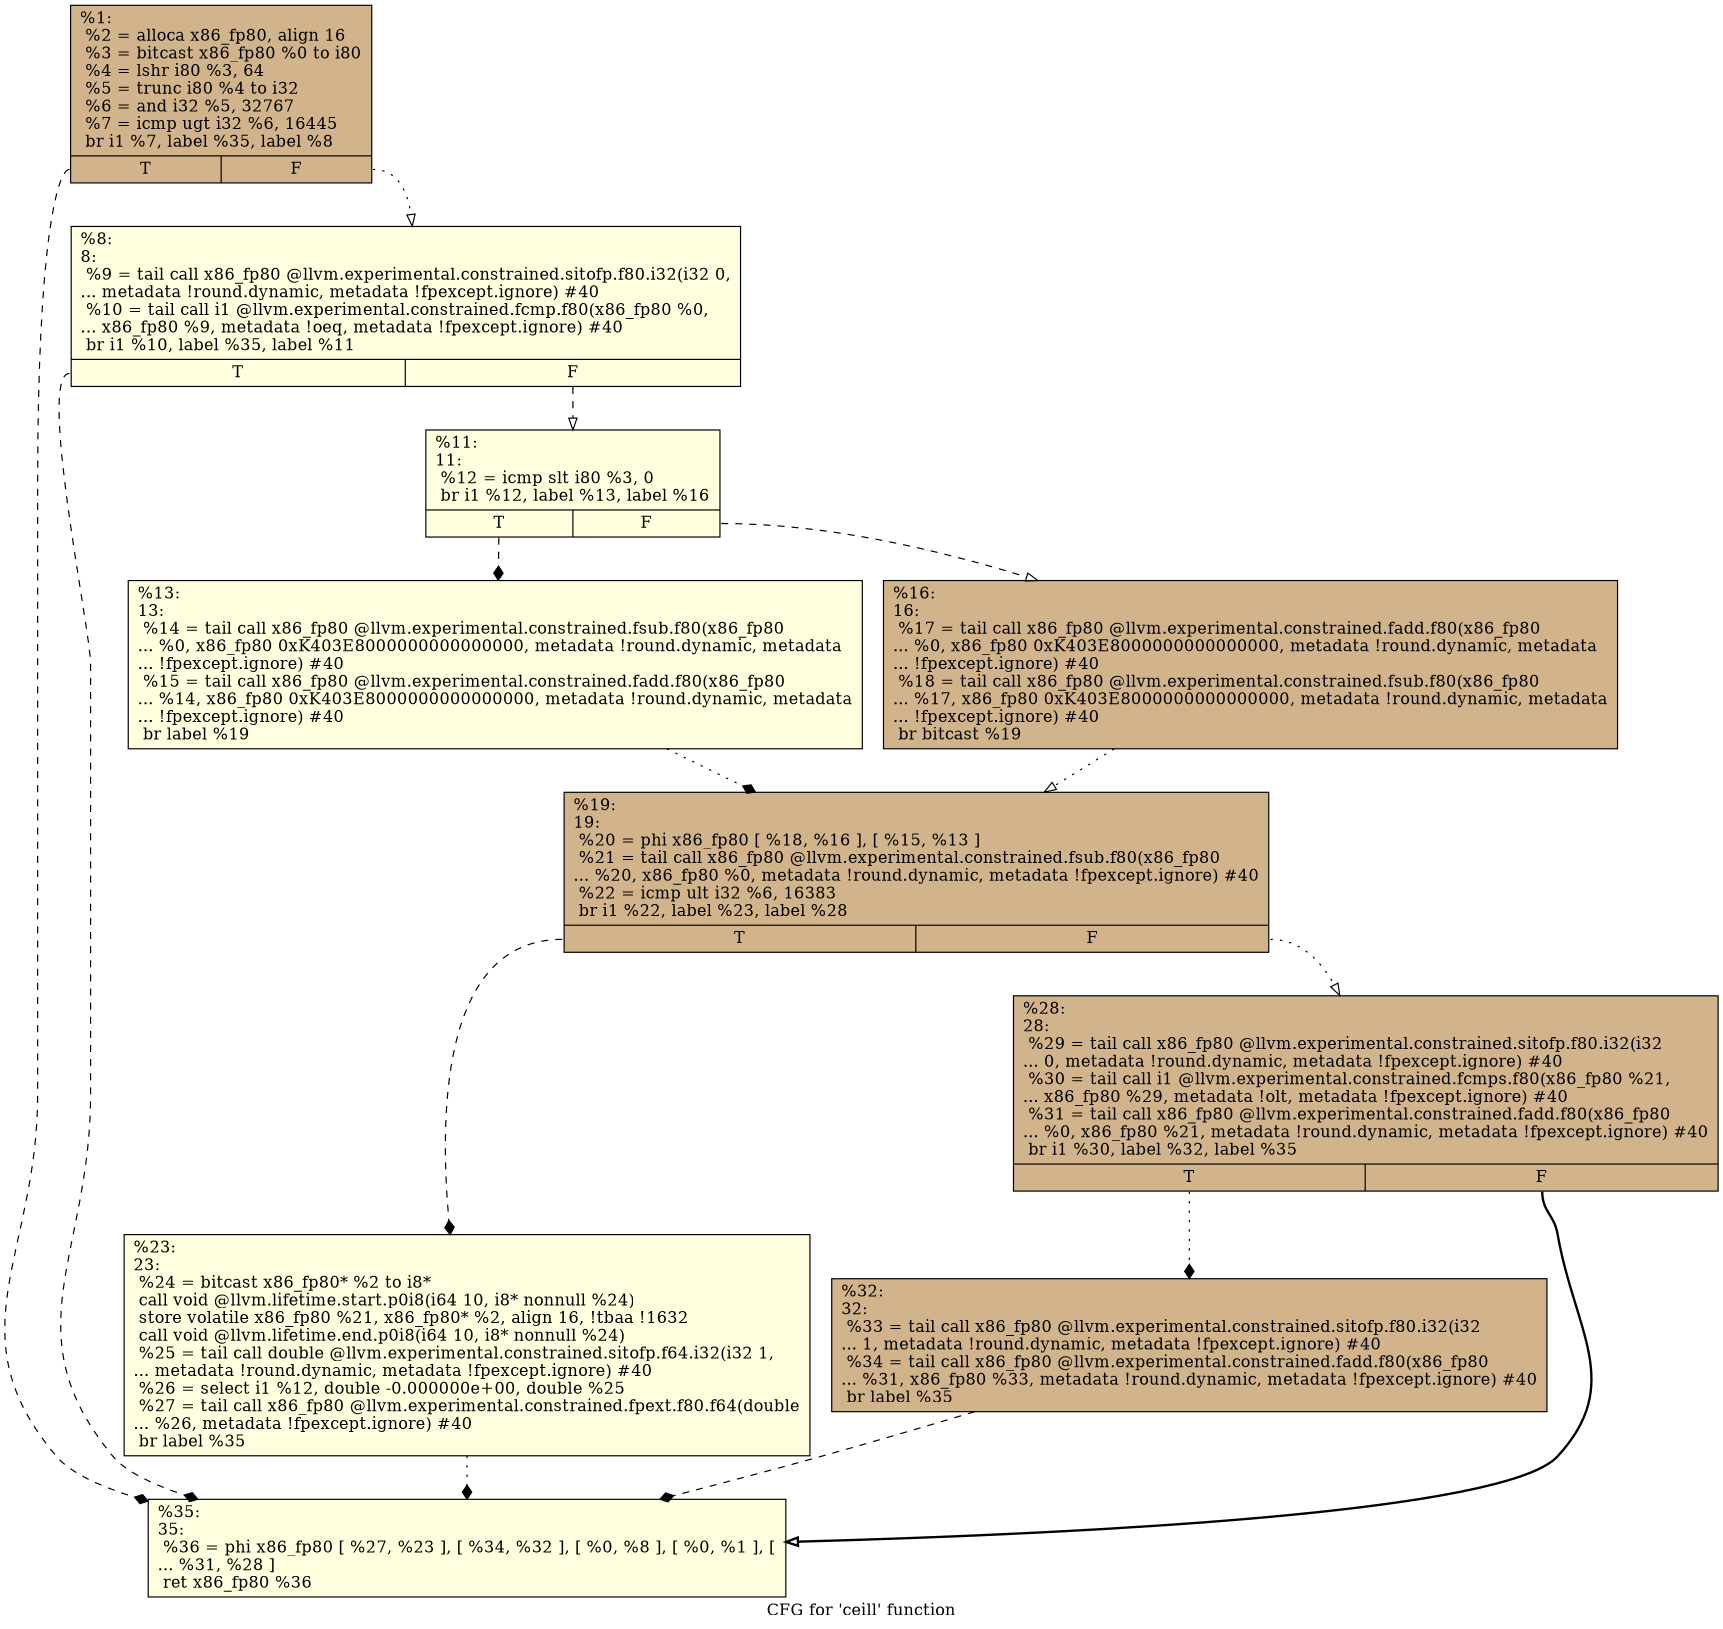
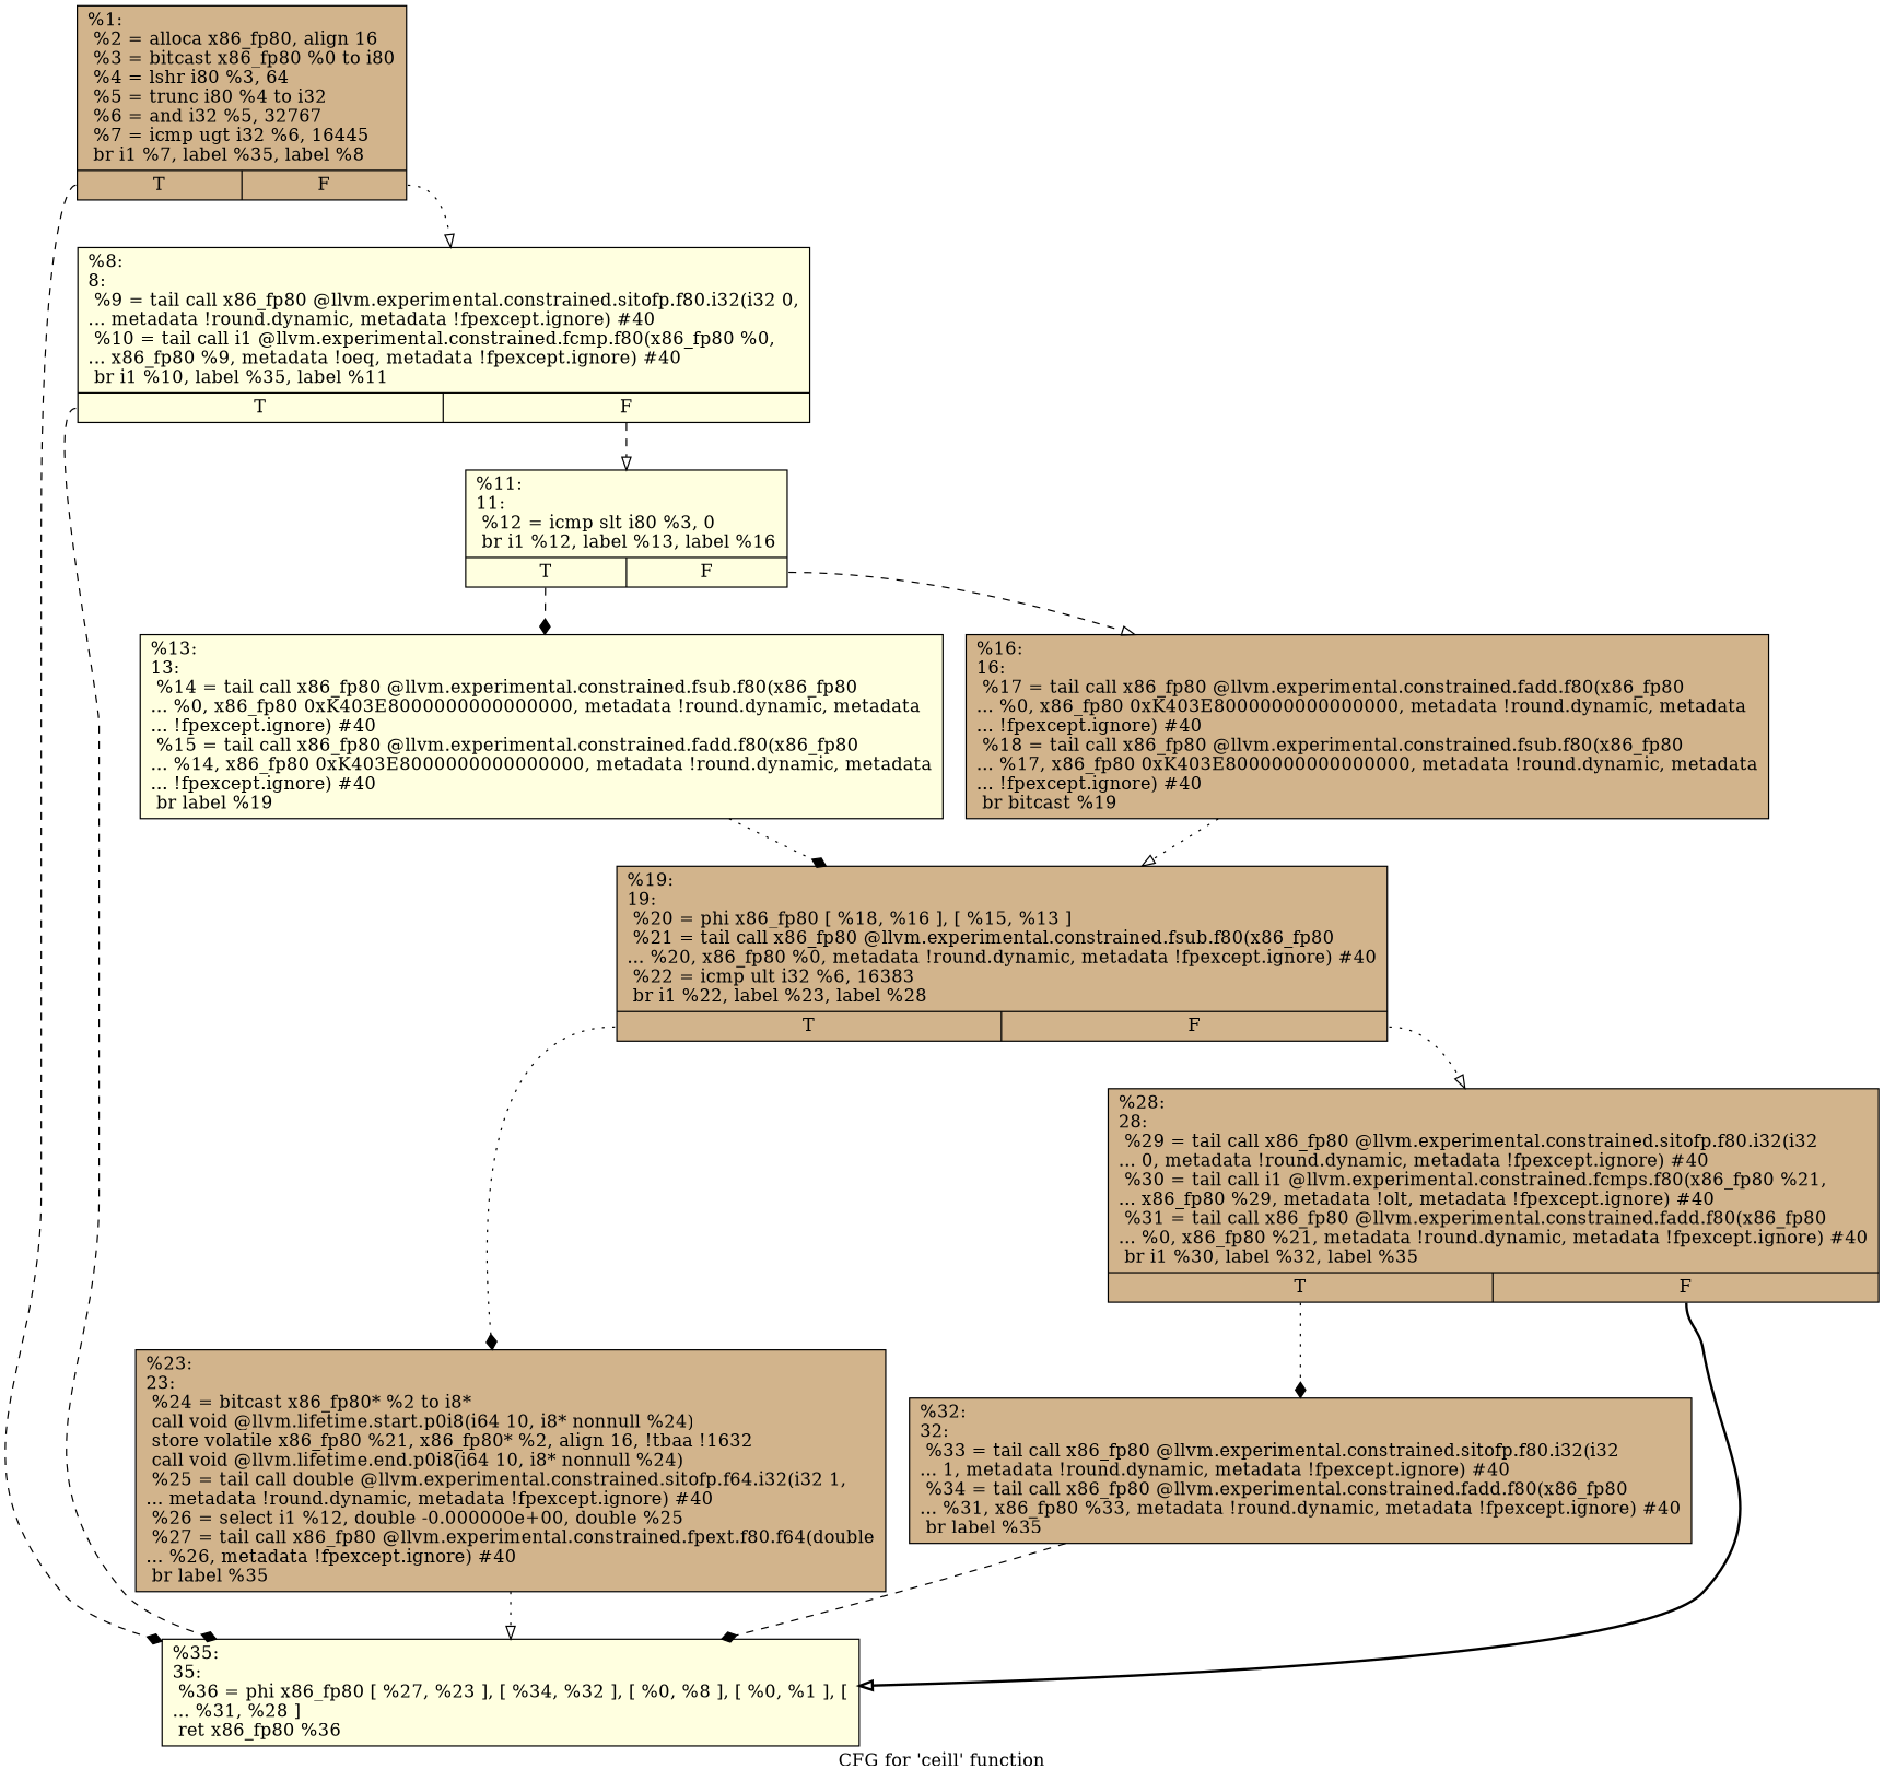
  digraph {
    label="CFG for 'ceill' function"
    node [fillcolor=tan shape=record style=filled]
    edge [arrowhead=diamond style=dashed tailport=s0]
    n1 [label="{%1:\l  %2 = alloca x86_fp80, align 16\l  %3 = bitcast x86_fp80 %0 to i80\l  %4 = lshr i80 %3, 64\l  %5 = trunc i80 %4 to i32\l  %6 = and i32 %5, 32767\l  %7 = icmp ugt i32 %6, 16445\l  br i1 %7, label %35, label %8\l|{<s0>T|<s1>F}}"]
    n2 [fillcolor=lightyellow label="{%35:\l35:                                               \l  %36 = phi x86_fp80 [ %27, %23 ], [ %34, %32 ], [ %0, %8 ], [ %0, %1 ], [\l... %31, %28 ]\l  ret x86_fp80 %36\l}"]
    n3 [fillcolor=lightyellow label="{%8:\l8:                                                \l  %9 = tail call x86_fp80 @llvm.experimental.constrained.sitofp.f80.i32(i32 0,\l... metadata !round.dynamic, metadata !fpexcept.ignore) #40\l  %10 = tail call i1 @llvm.experimental.constrained.fcmp.f80(x86_fp80 %0,\l... x86_fp80 %9, metadata !oeq, metadata !fpexcept.ignore) #40\l  br i1 %10, label %35, label %11\l|{<s0>T|<s1>F}}"]
    n4 [fillcolor=lightyellow label="{%11:\l11:                                               \l  %12 = icmp slt i80 %3, 0\l  br i1 %12, label %13, label %16\l|{<s0>T|<s1>F}}"]
    n5 [fillcolor=lightyellow label="{%13:\l13:                                               \l  %14 = tail call x86_fp80 @llvm.experimental.constrained.fsub.f80(x86_fp80\l... %0, x86_fp80 0xK403E8000000000000000, metadata !round.dynamic, metadata\l... !fpexcept.ignore) #40\l  %15 = tail call x86_fp80 @llvm.experimental.constrained.fadd.f80(x86_fp80\l... %14, x86_fp80 0xK403E8000000000000000, metadata !round.dynamic, metadata\l... !fpexcept.ignore) #40\l  br label %19\l}"]
    n6 [label="{%16:\l16:                                               \l  %17 = tail call x86_fp80 @llvm.experimental.constrained.fadd.f80(x86_fp80\l... %0, x86_fp80 0xK403E8000000000000000, metadata !round.dynamic, metadata\l... !fpexcept.ignore) #40\l  %18 = tail call x86_fp80 @llvm.experimental.constrained.fsub.f80(x86_fp80\l... %17, x86_fp80 0xK403E8000000000000000, metadata !round.dynamic, metadata\l... !fpexcept.ignore) #40\l  br bitcast %19\l}"]
    n7 [label="{%19:\l19:                                               \l  %20 = phi x86_fp80 [ %18, %16 ], [ %15, %13 ]\l  %21 = tail call x86_fp80 @llvm.experimental.constrained.fsub.f80(x86_fp80\l... %20, x86_fp80 %0, metadata !round.dynamic, metadata !fpexcept.ignore) #40\l  %22 = icmp ult i32 %6, 16383\l  br i1 %22, label %23, label %28\l|{<s0>T|<s1>F}}"]
-   n8 [fillcolor=lightyellow label="{%23:\l23:                                               \l  %24 = bitcast x86_fp80* %2 to i8*\l  call void @llvm.lifetime.start.p0i8(i64 10, i8* nonnull %24)\l  store volatile x86_fp80 %21, x86_fp80* %2, align 16, !tbaa !1632\l  call void @llvm.lifetime.end.p0i8(i64 10, i8* nonnull %24)\l  %25 = tail call double @llvm.experimental.constrained.sitofp.f64.i32(i32 1,\l... metadata !round.dynamic, metadata !fpexcept.ignore) #40\l  %26 = select i1 %12, double -0.000000e+00, double %25\l  %27 = tail call x86_fp80 @llvm.experimental.constrained.fpext.f80.f64(double\l... %26, metadata !fpexcept.ignore) #40\l  br label %35\l}"]
+   n8 [label="{%23:\l23:                                               \l  %24 = bitcast x86_fp80* %2 to i8*\l  call void @llvm.lifetime.start.p0i8(i64 10, i8* nonnull %24)\l  store volatile x86_fp80 %21, x86_fp80* %2, align 16, !tbaa !1632\l  call void @llvm.lifetime.end.p0i8(i64 10, i8* nonnull %24)\l  %25 = tail call double @llvm.experimental.constrained.sitofp.f64.i32(i32 1,\l... metadata !round.dynamic, metadata !fpexcept.ignore) #40\l  %26 = select i1 %12, double -0.000000e+00, double %25\l  %27 = tail call x86_fp80 @llvm.experimental.constrained.fpext.f80.f64(double\l... %26, metadata !fpexcept.ignore) #40\l  br label %35\l}"]
    n9 [label="{%28:\l28:                                               \l  %29 = tail call x86_fp80 @llvm.experimental.constrained.sitofp.f80.i32(i32\l... 0, metadata !round.dynamic, metadata !fpexcept.ignore) #40\l  %30 = tail call i1 @llvm.experimental.constrained.fcmps.f80(x86_fp80 %21,\l... x86_fp80 %29, metadata !olt, metadata !fpexcept.ignore) #40\l  %31 = tail call x86_fp80 @llvm.experimental.constrained.fadd.f80(x86_fp80\l... %0, x86_fp80 %21, metadata !round.dynamic, metadata !fpexcept.ignore) #40\l  br i1 %30, label %32, label %35\l|{<s0>T|<s1>F}}"]
    n10 [label="{%32:\l32:                                               \l  %33 = tail call x86_fp80 @llvm.experimental.constrained.sitofp.f80.i32(i32\l... 1, metadata !round.dynamic, metadata !fpexcept.ignore) #40\l  %34 = tail call x86_fp80 @llvm.experimental.constrained.fadd.f80(x86_fp80\l... %31, x86_fp80 %33, metadata !round.dynamic, metadata !fpexcept.ignore) #40\l  br label %35\l}"]
    n1 -> n2
    n1 -> n3 [arrowhead=onormal style=dotted tailport=s1]
    n3 -> n2
    n3 -> n4 [arrowhead=onormal tailport=s1]
    n4 -> n5
    n4 -> n6 [arrowhead=onormal tailport=s1]
    n5 -> n7 [style=dotted]
    n6 -> n7 [arrowhead=onormal style=dotted]
-   n7 -> n8
+   n7 -> n8 [style=dotted]
    n7 -> n9 [arrowhead=onormal style=dotted tailport=s1]
-   n8 -> n2 [style=dotted]
+   n8 -> n2 [arrowhead=onormal style=dotted]
    n9 -> n2 [arrowhead=onormal style=bold tailport=s1]
    n9 -> n10 [style=dotted]
    n10 -> n2
  }
